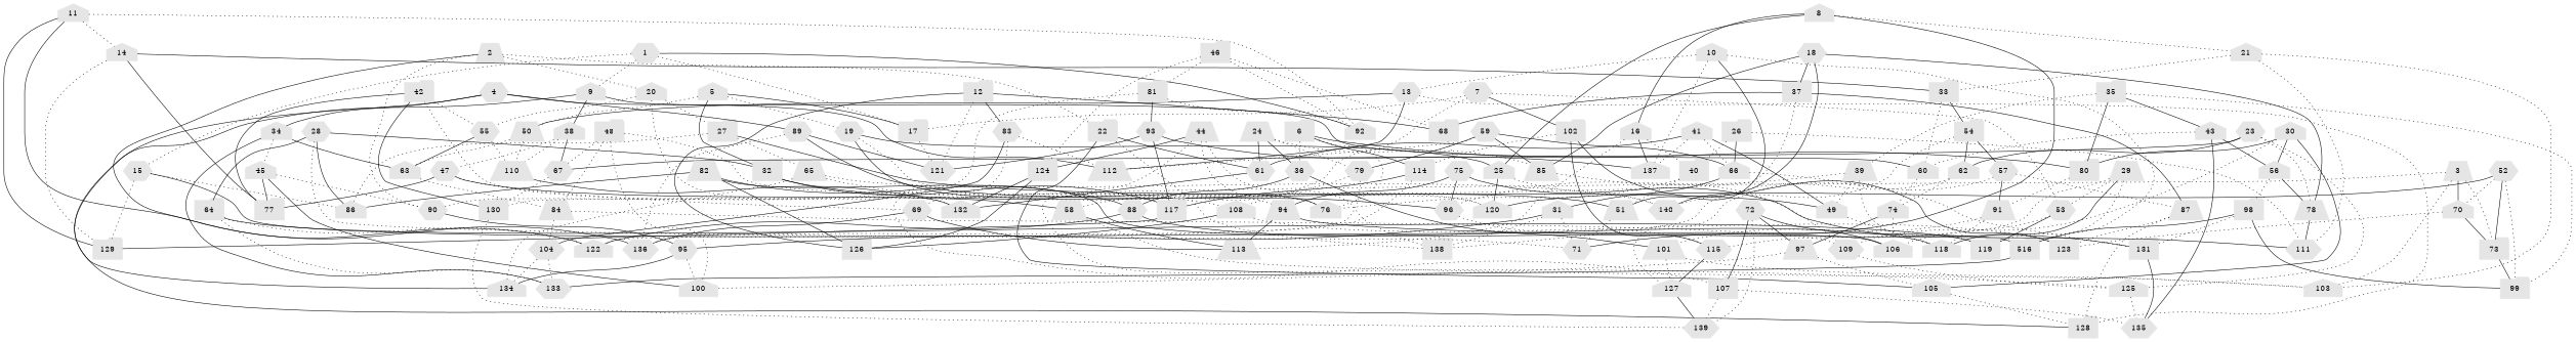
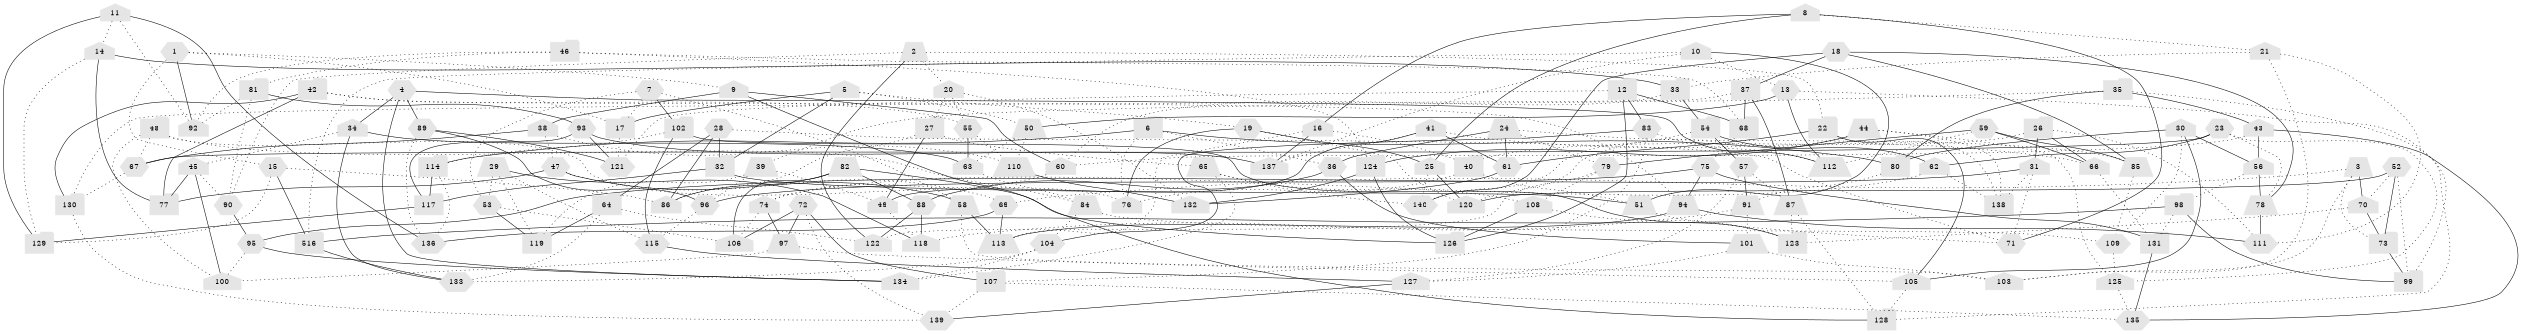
  graph {
    node [color=gray90 shape=house style=filled]
    edge [style=dotted]
    1 [shape=hexagon]
    9
    15 [shape=hexagon]
    17 [shape=folder]
    92
    38
    60
    128 [shape=folder]
    n9 [label=516 shape=folder]
    129 [shape=folder]
    86
    121 [shape=hexagon]
    2 [shape=trapezium]
    20
    22 [shape=folder]
    90 [shape=hexagon]
    122
    27 [shape=folder]
    55 [shape=hexagon]
    132
    61 [shape=hexagon]
    105
    138 [shape=folder]
    95 [shape=hexagon]
    3 [shape=trapezium]
    69 [shape=hexagon]
    70
    73 [shape=folder]
    103
    136 [shape=hexagon]
    113 [shape=trapezium]
    123 [shape=folder]
    99 [shape=folder]
    4 [shape=hexagon]
    34
    89 [shape=hexagon]
    112 [shape=trapezium]
    134
    45
    63
    133 [shape=hexagon]
    96 [shape=hexagon]
    5
    19 [shape=hexagon]
    32 [shape=folder]
    50 [shape=trapezium]
    76
    25
    120
    51 [shape=trapezium]
    117 [shape=folder]
    110 [shape=trapezium]
    6 [shape=folder]
    36 [shape=hexagon]
    80 [shape=folder]
    114 [shape=folder]
    88 [shape=hexagon]
    101 [shape=trapezium]
    91 [shape=trapezium]
    7 [shape=hexagon]
    53 [shape=hexagon]
    58 [shape=trapezium]
    102 [shape=folder]
    119 [shape=folder]
    106
    115 [shape=hexagon]
    8
    16
    21
    71 [shape=hexagon]
    137
    40 [shape=folder]
    33 [shape=folder]
    111 [shape=hexagon]
    140 [shape=hexagon]
    67 [shape=hexagon]
    47 [shape=hexagon]
    74
    13 [shape=hexagon]
    10
    11
    14
    77 [shape=folder]
    12 [shape=folder]
    68 [shape=folder]
    83 [shape=hexagon]
    126 [shape=folder]
    75 [shape=hexagon]
    107 [shape=folder]
    104 [shape=hexagon]
    54 [shape=folder]
    18 [shape=hexagon]
    37 [shape=folder]
    78 [shape=trapezium]
    85 [shape=trapezium]
    87 [shape=trapezium]
    130 [shape=folder]
    109 [shape=hexagon]
    49
    65 [shape=trapezium]
    23 [shape=hexagon]
    62
    125
    135 [shape=hexagon]
    24 [shape=trapezium]
    79 [shape=hexagon]
    108
    26 [shape=folder]
    31
    66
    131 [shape=folder]
    118
    28 [shape=hexagon]
    64 [shape=folder]
    29 [shape=trapezium]
    127
    30
    56
    98 [shape=folder]
    100
    57 [shape=hexagon]
    84 [shape=trapezium]
    35 [shape=folder]
    39 [shape=trapezium]
    43
    139 [shape=hexagon]
    41
    42 [shape=folder]
    94 [shape=trapezium]
    44 [shape=trapezium]
    124 [shape=folder]
    46 [shape=folder]
    81 [shape=folder]
    93 [shape=hexagon]
    48 [shape=folder]
    52 [shape=hexagon]
    59 [shape=hexagon]
    97 [shape=trapezium]
    72 [shape=hexagon]
    82 [shape=trapezium]
    1 -- 9
    1 -- 15
    1 -- 17
    1 -- 92 [style=solid]
    9 -- 38 [style=solid]
    9 -- 60 [style=solid]
    9 -- 128 [style=solid]
    15 -- n9 [style=solid]
    15 -- 129
    15 -- 86
    17 -- 121
    38 -- 110
    38 -- 67 [style=solid]
    38 -- 47
    60 -- 74
    n9 -- 133 [style=solid]
    2 -- 20
    2 -- 22
    2 -- 90
    2 -- 122 [style=solid]
    20 -- 27
    20 -- 55
    20 -- 132
    22 -- 61 [style=solid]
    22 -- 105 [style=solid]
    22 -- 138
    90 -- 95 [style=solid]
    27 -- 86
    27 -- 49 [style=solid]
    27 -- 65
    55 -- 63 [style=solid]
    55 -- 110
    61 -- 132 [style=solid]
    105 -- 128
    95 -- 134 [style=solid]
    95 -- 100
    3 -- 69
    3 -- 70 [style=solid]
    3 -- 73
    3 -- 103
    69 -- 136 [style=solid]
    69 -- 113 [style=solid]
    70 -- 73 [style=solid]
    70 -- 123
    73 -- 99 [style=solid]
    4 -- 34 [style=solid]
    4 -- 89 [style=solid]
    4 -- 112 [style=solid]
    4 -- 134 [style=solid]
    34 -- 45
    34 -- 63 [style=solid]
    34 -- 133 [style=solid]
    89 -- 121 [style=solid]
    89 -- 136
    89 -- 96 [style=solid]
    45 -- 90
    45 -- 77 [style=solid]
    45 -- 100 [style=solid]
    63 -- 84
    96 -- 115
    5 -- 17 [style=solid]
    5 -- 19
    5 -- 32 [style=solid]
    5 -- 50
    19 -- 76 [style=solid]
    19 -- 25 [style=solid]
    19 -- 120
    32 -- 51 [style=solid]
    32 -- 117 [style=solid]
    50 -- 63
    50 -- 110
    25 -- 120 [style=solid]
    25 -- 140
    51 -- 71
    117 -- 129 [style=solid]
    110 -- 132 [style=solid]
    6 -- 76
    6 -- 36
    6 -- 80 [style=solid]
    6 -- 114 [style=solid]
    36 -- 88 [style=solid]
    36 -- 101 [style=solid]
    80 -- 91
    114 -- 136
    114 -- 117 [style=solid]
    88 -- 122 [style=solid]
    88 -- 118 [style=solid]
    101 -- 103
    101 -- 127
    91 -- 101
    91 -- 118
    7 -- 17
    7 -- 53
    7 -- 58
    7 -- 102 [style=solid]
    53 -- 119 [style=solid]
    53 -- 106
    58 -- 103
    58 -- 113 [style=solid]
    102 -- 123 [style=solid]
    102 -- 114
    102 -- 115 [style=solid]
    115 -- 127 [style=solid]
    8 -- 25 [style=solid]
    8 -- 16 [style=solid]
    8 -- 21
    8 -- 71 [style=solid]
    16 -- 113
    16 -- 137 [style=solid]
    16 -- 40
    21 -- 103
    21 -- 33
    21 -- 111
    40 -- 76
    40 -- 51
    33 -- 60
    33 -- 54 [style=solid]
    67 -- 130
    47 -- 69
    47 -- 58 [style=solid]
    47 -- 77 [style=solid]
    74 -- 106
    74 -- 97 [style=solid]
    13 -- 128
    13 -- 112 [style=solid]
    13 -- 50 [style=solid]
    10 -- n9
    10 -- 51 [style=solid]
    10 -- 137
    10 -- 13
    11 -- 92
    11 -- 129 [style=solid]
    11 -- 136 [style=solid]
    11 -- 14
    14 -- 129
    14 -- 33 [style=solid]
    14 -- 77 [style=solid]
    12 -- 121
    12 -- 68 [style=solid]
    12 -- 83 [style=solid]
    12 -- 126 [style=solid]
    68 -- 75
    83 -- 112
    83 -- 107
    83 -- 104 [style=solid]
    75 -- 96 [style=solid]
    75 -- 131 [style=solid]
    75 -- 94 [style=solid]
    107 -- 135
    107 -- 139
    104 -- 134
    104 -- 133
    54 -- 140
    54 -- 62 [style=solid]
    54 -- 57 [style=solid]
    18 -- 140 [style=solid]
    18 -- 37 [style=solid]
    18 -- 78 [style=solid]
    18 -- 85 [style=solid]
    37 -- 68 [style=solid]
    37 -- 87 [style=solid]
    37 -- 130
    78 -- 111 [style=solid]
    85 -- 109
    87 -- 128
    87 -- 123
    130 -- 139
    109 -- 125
    49 -- 118
    65 -- 134
    65 -- 140
    65 -- 108
    23 -- 67 [style=solid]
    23 -- 78
    23 -- 62 [style=solid]
    23 -- 125
    62 -- 138
    62 -- 74
    125 -- 135
    24 -- 61 [style=solid]
    24 -- 36 [style=solid]
    24 -- 85
    24 -- 79
    79 -- 122
    79 -- 108
    108 -- 123
    108 -- 126 [style=solid]
    26 -- 40
    26 -- 111
-   66 -- 31 [style=solid]
+   26 -- 31 [style=solid]
    26 -- 66 [style=solid]
    31 -- 138
    31 -- 95 [style=solid]
    31 -- 71
    66 -- 131
    131 -- 135 [style=solid]
    28 -- 86 [style=solid]
    28 -- 32 [style=solid]
    28 -- 71
    28 -- 64 [style=solid]
    64 -- 122
    64 -- 133
    64 -- 119 [style=solid]
    29 -- 53
    29 -- 119
    29 -- 115
    29 -- 118 [style=solid]
    127 -- 139 [style=solid]
    30 -- 105 [style=solid]
    30 -- 80 [style=solid]
    30 -- 109
    30 -- 56 [style=solid]
    56 -- 78 [style=solid]
    56 -- 98
    98 -- n9 [style=solid]
    98 -- 99 [style=solid]
    98 -- 131
    57 -- 91 [style=solid]
    57 -- 87
    57 -- 127
    84 -- 104
    84 -- 109
    35 -- 99
    35 -- 80 [style=solid]
    35 -- 39
    35 -- 43 [style=solid]
    39 -- 96
    39 -- 119
    39 -- 49
    43 -- 60
    43 -- 135 [style=solid]
    43 -- 56 [style=solid]
    41 -- 61 [style=solid]
    41 -- 137
    41 -- 49 [style=solid]
    41 -- 66
    42 -- 55
    42 -- 77 [style=solid]
    42 -- 130 [style=solid]
    42 -- 94
    94 -- 113 [style=solid]
    94 -- 111 [style=solid]
    44 -- 138
    44 -- 120
    44 -- 125
    44 -- 124 [style=solid]
    124 -- 132 [style=solid]
    124 -- 126 [style=solid]
    46 -- 92
    46 -- 68
    46 -- 124
    46 -- 81
    81 -- 92
    81 -- 90
    81 -- 93 [style=solid]
    93 -- 121 [style=solid]
    93 -- 117 [style=solid]
    93 -- 137 [style=solid]
    48 -- 76
    48 -- 67
    48 -- 100
    48 -- 84
    52 -- 70
    52 -- 73 [style=solid]
    52 -- 99
    52 -- 120 [style=solid]
    59 -- 112
    59 -- 85 [style=solid]
    59 -- 79 [style=solid]
    59 -- 66 [style=solid]
    97 -- 105
    97 -- 100
    72 -- 106 [style=solid]
    72 -- 107 [style=solid]
    72 -- 139
    72 -- 97 [style=solid]
    82 -- 86 [style=solid]
    82 -- 88 [style=solid]
    82 -- 106 [style=solid]
    82 -- 126 [style=solid]
  }
